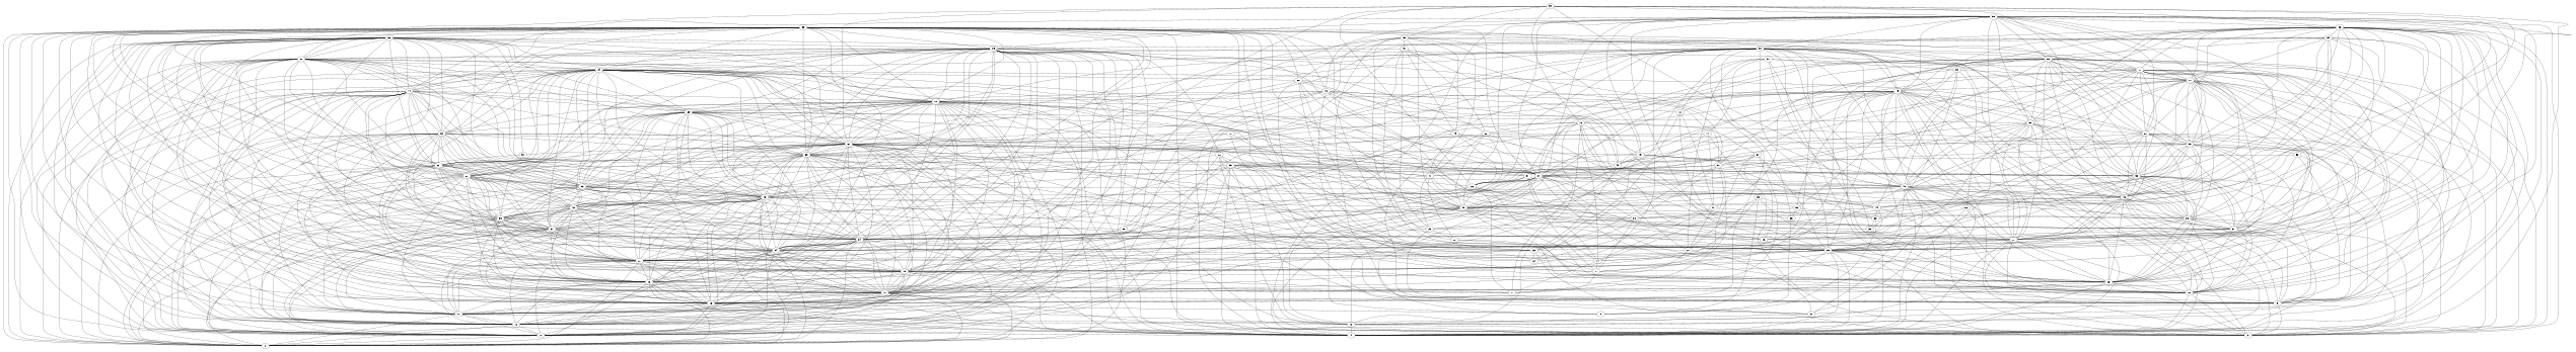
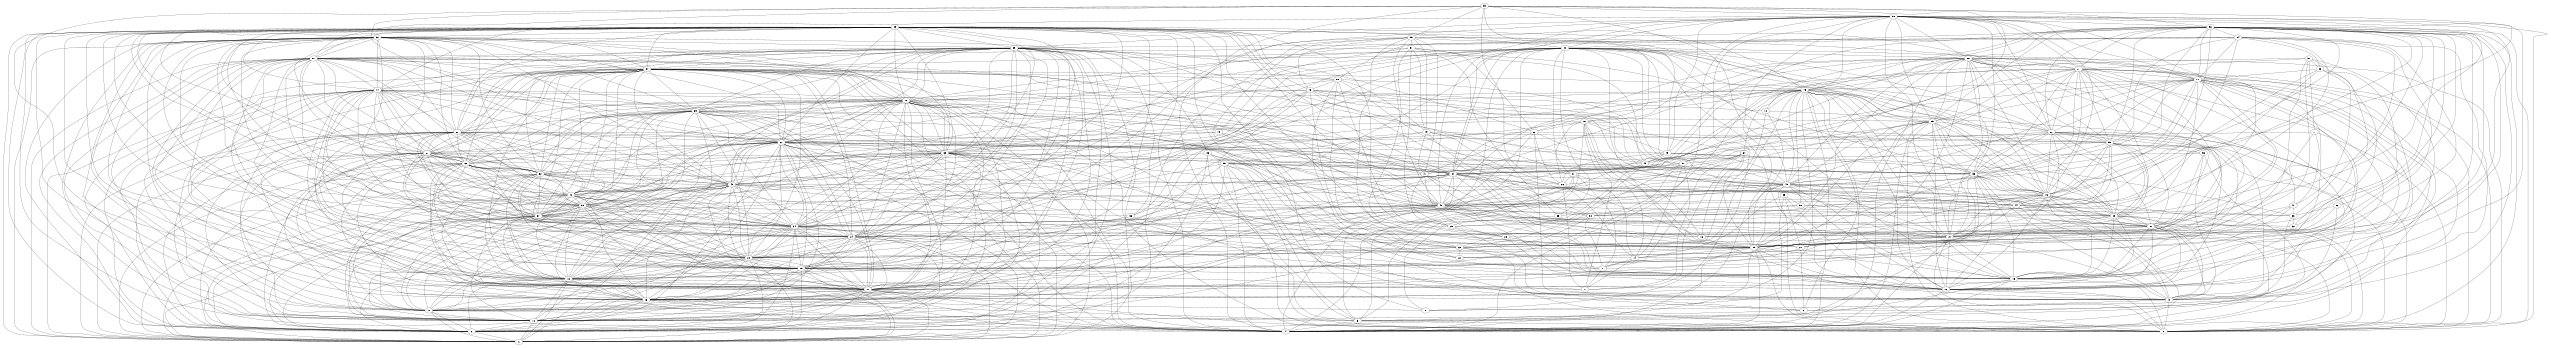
  digraph {
    rankdir=BT
    edge [arrowhead=both]
    0
    2
    10
    11
    17
    18
    19
    20
    24
    34
    37
    39
    42
    43
    52
    60
    61
    67
    68
    69
    70
    74
    84
    87
    89
    92
    93
    13
    25
    63
    86
    95
    15
    73
    51
    31
    40
    90
    99
    53
    54
    21
    49
    79
    23
    65
    88
    98
    36
    44
    94
    75
    48
    77
    96
    29
    62
    81
    41
    78
    80
    71
    91
    55
    64
    46
    27
    38
    72
    76
    66
    28
    97
    57
    59
    56
    45
    85
    47
    30
    83
    1
    7
    14
    26
-   50
    58
    82
    3
    5
    9
    12
    6
    16
    4
    8
    33
    35
    22
    32
    0 -> 2
    0 -> 10
    0 -> 11
    0 -> 17
    0 -> 18
    0 -> 19
    0 -> 20
    0 -> 24
    0 -> 34
    0 -> 37
    0 -> 39
    0 -> 42
    0 -> 43
    0 -> 52
    0 -> 60
    0 -> 61
    0 -> 67
    0 -> 68
    0 -> 69
    0 -> 70
    0 -> 74
    0 -> 84
    0 -> 87
    0 -> 89
    0 -> 92
    0 -> 93
    2 -> 10
    2 -> 11
    2 -> 17
    2 -> 18
    2 -> 19
    2 -> 20
    2 -> 24
    2 -> 34
    2 -> 37
    2 -> 39
    2 -> 42
    2 -> 43
    2 -> 60
    2 -> 61
    2 -> 67
    2 -> 68
    2 -> 69
    2 -> 70
    2 -> 74
    2 -> 84
    2 -> 87
    2 -> 89
    2 -> 92
    2 -> 93
    2 -> 13
    2 -> 25
    2 -> 63
    2 -> 86
    2 -> 95
    10 -> 11
    10 -> 17
    10 -> 18
    10 -> 19
    10 -> 20
    10 -> 24
    10 -> 34
    10 -> 37
    10 -> 39
    10 -> 42
    10 -> 43
    10 -> 52
    10 -> 61
    10 -> 67
    10 -> 68
    10 -> 69
    10 -> 70
    10 -> 74
    10 -> 84
    10 -> 87
    10 -> 89
    10 -> 92
    10 -> 93
    10 -> 13
    10 -> 63
    10 -> 15
    10 -> 73
    10 -> 51
    11 -> 17
    11 -> 18
    11 -> 19
    11 -> 20
    11 -> 24
    11 -> 34
    11 -> 37
    11 -> 39
    11 -> 42
    11 -> 43
    11 -> 52
    11 -> 60
    11 -> 67
    11 -> 69
    11 -> 70
    11 -> 74
    11 -> 84
    11 -> 87
    11 -> 89
    11 -> 92
    11 -> 93
    11 -> 13
    11 -> 63
    17 -> 18
    17 -> 19
    17 -> 20
    17 -> 24
    17 -> 34
    17 -> 37
    17 -> 39
    17 -> 42
    17 -> 43
    17 -> 52
    17 -> 60
    17 -> 61
    17 -> 69
    17 -> 70
    17 -> 74
    17 -> 84
    17 -> 87
    17 -> 89
    17 -> 92
    17 -> 93
    17 -> 63
    17 -> 31
    17 -> 40
    17 -> 90
    17 -> 99
    17 -> 53
    17 -> 54
    17 -> 21
    17 -> 49
    17 -> 79
    18 -> 19
    18 -> 20
    18 -> 24
    18 -> 34
    18 -> 37
    18 -> 39
    18 -> 42
    18 -> 43
    18 -> 52
    18 -> 60
    18 -> 61
    18 -> 67
    18 -> 69
    18 -> 70
    18 -> 74
    18 -> 84
    18 -> 87
    18 -> 89
    18 -> 92
    18 -> 93
    18 -> 63
    18 -> 51
-   18 -> 54
+   54 -> 18
    19 -> 20
    19 -> 24
    19 -> 34
    19 -> 37
    19 -> 39
    19 -> 42
    19 -> 52
    19 -> 60
    19 -> 61
    19 -> 67
    19 -> 68
    19 -> 70
    19 -> 74
    19 -> 84
    19 -> 87
    19 -> 89
    19 -> 92
    19 -> 73
    19 -> 23
    19 -> 65
    19 -> 88
    19 -> 98
    19 -> 36
    19 -> 44
    19 -> 94
    20 -> 24
    20 -> 34
    20 -> 37
    20 -> 39
    20 -> 42
    20 -> 43
    20 -> 52
    20 -> 60
    20 -> 61
    20 -> 67
    20 -> 68
    20 -> 69
    20 -> 74
    20 -> 84
    20 -> 87
    20 -> 89
    20 -> 92
    20 -> 93
    20 -> 25
    20 -> 63
    20 -> 40
    20 -> 90
    20 -> 54
    20 -> 23
    20 -> 75
    24 -> 34
    24 -> 37
    24 -> 39
    24 -> 42
    24 -> 43
    24 -> 60
    24 -> 61
    24 -> 67
    24 -> 68
    24 -> 69
    24 -> 70
    24 -> 84
    24 -> 87
    24 -> 89
    24 -> 92
    24 -> 93
    24 -> 63
    24 -> 90
    24 -> 48
    24 -> 77
    24 -> 96
    24 -> 29
    34 -> 37
    34 -> 39
    34 -> 42
    34 -> 43
    34 -> 52
    34 -> 60
    34 -> 61
    34 -> 67
    34 -> 68
    34 -> 69
    34 -> 70
    34 -> 74
    34 -> 87
    34 -> 89
    34 -> 92
    34 -> 93
    34 -> 63
    34 -> 95
    34 -> 40
    34 -> 90
    34 -> 54
    34 -> 62
    34 -> 81
    37 -> 39
    37 -> 42
    37 -> 43
    37 -> 52
    37 -> 60
    37 -> 61
    37 -> 67
    37 -> 68
    37 -> 69
    37 -> 70
    37 -> 74
    37 -> 84
    37 -> 89
    37 -> 92
    37 -> 93
    37 -> 63
    37 -> 40
    37 -> 41
    39 -> 42
    39 -> 43
    39 -> 52
    39 -> 60
    39 -> 61
    39 -> 67
    39 -> 68
    39 -> 69
    39 -> 70
    39 -> 74
    39 -> 84
    39 -> 87
    39 -> 92
    39 -> 93
    39 -> 63
    39 -> 86
    39 -> 48
    42 -> 43
    42 -> 52
    42 -> 60
    42 -> 61
    42 -> 67
    42 -> 68
    42 -> 69
    42 -> 70
    42 -> 74
    42 -> 84
    42 -> 87
    42 -> 89
    42 -> 93
    42 -> 63
    42 -> 78
    43 -> 52
    43 -> 60
    43 -> 61
    43 -> 67
    43 -> 68
    43 -> 70
    43 -> 74
    43 -> 84
    43 -> 87
    43 -> 89
    43 -> 92
    43 -> 63
    43 -> 90
    43 -> 54
    43 -> 75
    43 -> 80
    52 -> 60
    52 -> 61
    52 -> 67
    52 -> 68
    52 -> 69
    52 -> 70
    52 -> 74
    52 -> 84
    52 -> 87
    52 -> 89
    52 -> 92
    52 -> 93
    52 -> 63
    52 -> 75
    60 -> 61
    60 -> 67
    60 -> 68
    60 -> 69
    60 -> 70
    60 -> 74
    60 -> 84
    60 -> 87
    60 -> 89
    60 -> 92
    60 -> 93
    60 -> 63
    61 -> 67
    61 -> 68
    61 -> 69
    61 -> 70
    61 -> 74
    61 -> 84
    61 -> 87
    61 -> 89
    61 -> 92
    61 -> 93
-   61 -> 63
    67 -> 68
    67 -> 69
    67 -> 70
    67 -> 74
    67 -> 84
    67 -> 87
    67 -> 89
    67 -> 92
    67 -> 93
    67 -> 90
    67 -> 99
    67 -> 78
    67 -> 71
    68 -> 69
    68 -> 70
    68 -> 74
    68 -> 84
    68 -> 87
    68 -> 89
    68 -> 92
    68 -> 93
    69 -> 70
    69 -> 74
    69 -> 84
    69 -> 87
    69 -> 89
    69 -> 92
    69 -> 73
    69 -> 94
    70 -> 74
    70 -> 84
    70 -> 87
    70 -> 89
    70 -> 92
    70 -> 93
    70 -> 73
    70 -> 90
    70 -> 75
    74 -> 84
    74 -> 87
    74 -> 89
    74 -> 92
    74 -> 93
    74 -> 98
    84 -> 87
    84 -> 89
    84 -> 92
    84 -> 93
    84 -> 90
    87 -> 89
    87 -> 92
    87 -> 93
    87 -> 99
    87 -> 91
    89 -> 92
    89 -> 93
    89 -> 98
    89 -> 94
    92 -> 93
    13 -> 17
    13 -> 18
    13 -> 20
    13 -> 24
    13 -> 34
    13 -> 37
    13 -> 39
    13 -> 42
    13 -> 43
    13 -> 52
    13 -> 60
    13 -> 61
    13 -> 67
    13 -> 68
    13 -> 70
    13 -> 74
    13 -> 84
    13 -> 87
    13 -> 89
    13 -> 92
    13 -> 93
    13 -> 25
    13 -> 40
    13 -> 90
    13 -> 54
    13 -> 75
    13 -> 55
    25 -> 43
    25 -> 52
    25 -> 70
    25 -> 93
    25 -> 63
    25 -> 40
    25 -> 90
    25 -> 53
    25 -> 54
    25 -> 65
    25 -> 88
    25 -> 98
    25 -> 94
    25 -> 48
    25 -> 77
    25 -> 96
    25 -> 62
    25 -> 64
    25 -> 46
    25 -> 27
    25 -> 38
    25 -> 72
    63 -> 67
    63 -> 68
    63 -> 70
    63 -> 74
    63 -> 84
    63 -> 87
    63 -> 89
    63 -> 92
    63 -> 93
    63 -> 90
    63 -> 75
    63 -> 76
    63 -> 66
    86 -> 89
    95 -> 99
    15 -> 19
    15 -> 67
    15 -> 25
    15 -> 31
    15 -> 40
    15 -> 90
    15 -> 53
    15 -> 54
    15 -> 88
    15 -> 98
    15 -> 75
    15 -> 48
    15 -> 77
    15 -> 96
    15 -> 62
    15 -> 81
    15 -> 46
    15 -> 27
    15 -> 38
    15 -> 28
    15 -> 97
    73 -> 93
    73 -> 95
    73 -> 80
    51 -> 68
    51 -> 92
    51 -> 55
    51 -> 64
    51 -> 76
    51 -> 57
    31 -> 84
    31 -> 53
    31 -> 65
    31 -> 88
    31 -> 98
    31 -> 48
    31 -> 77
    31 -> 96
    31 -> 62
    31 -> 46
    31 -> 38
    31 -> 66
    31 -> 59
    31 -> 56
    31 -> 45
    40 -> 43
    40 -> 67
    40 -> 70
    40 -> 84
    40 -> 93
    40 -> 63
    40 -> 95
    40 -> 54
    40 -> 65
    40 -> 88
    40 -> 98
    40 -> 75
    40 -> 48
    40 -> 77
    40 -> 96
    40 -> 62
    40 -> 46
    40 -> 66
    90 -> 93
    90 -> 98
    90 -> 96
    53 -> 61
    53 -> 67
    53 -> 89
    53 -> 73
    53 -> 65
    53 -> 88
    53 -> 98
    53 -> 75
    53 -> 77
    53 -> 96
    53 -> 62
    53 -> 81
    53 -> 55
    53 -> 59
    54 -> 67
    54 -> 68
    54 -> 70
    54 -> 84
    54 -> 93
    54 -> 63
    54 -> 90
    54 -> 65
    54 -> 88
    54 -> 98
    54 -> 75
    54 -> 77
    54 -> 96
    54 -> 62
    54 -> 55
    21 -> 67
    21 -> 27
    21 -> 76
    21 -> 97
    21 -> 85
    21 -> 47
    49 -> 67
    49 -> 95
    49 -> 98
    49 -> 96
    49 -> 76
    79 -> 95
    79 -> 80
    79 -> 91
    23 -> 69
    23 -> 70
    23 -> 95
    23 -> 80
    23 -> 27
    23 -> 72
    23 -> 57
    23 -> 45
    23 -> 30
    65 -> 69
    65 -> 90
    65 -> 88
    65 -> 98
    65 -> 75
    65 -> 77
    65 -> 96
    65 -> 81
    88 -> 90
    88 -> 98
    88 -> 96
    98 -> 99
    36 -> 39
    36 -> 89
    36 -> 79
    36 -> 55
    44 -> 52
    44 -> 69
    44 -> 96
    44 -> 80
    44 -> 46
    44 -> 59
    44 -> 83
    94 -> 96
    75 -> 93
    75 -> 90
    75 -> 88
    75 -> 98
    75 -> 77
    75 -> 96
    48 -> 74
    48 -> 89
    48 -> 73
    48 -> 90
    48 -> 99
    48 -> 53
    48 -> 54
    48 -> 49
    48 -> 65
    48 -> 88
    48 -> 75
    48 -> 77
    48 -> 96
    48 -> 81
    77 -> 90
    77 -> 88
    77 -> 98
    77 -> 94
    77 -> 96
    77 -> 81
    77 -> 83
    96 -> 99
    96 -> 98
    29 -> 41
    29 -> 80
    29 -> 91
    29 -> 59
    29 -> 45
    29 -> 30
    62 -> 84
    62 -> 90
    62 -> 65
    62 -> 88
    62 -> 98
    62 -> 75
    62 -> 77
    62 -> 96
    62 -> 81
    81 -> 95
    81 -> 88
    81 -> 98
    81 -> 96
    81 -> 97
    41 -> 87
    41 -> 95
    41 -> 79
    41 -> 78
    41 -> 66
    41 -> 57
    41 -> 45
    78 -> 91
    80 -> 84
    80 -> 93
    80 -> 94
    71 -> 97
    91 -> 95
    55 -> 34
    55 -> 63
    55 -> 86
    55 -> 76
    55 -> 56
    64 -> 75
    64 -> 76
    46 -> 95
    46 -> 90
    46 -> 99
    46 -> 53
    46 -> 54
    46 -> 49
    46 -> 65
    46 -> 88
    46 -> 98
    46 -> 94
    46 -> 75
    46 -> 48
    46 -> 77
    46 -> 62
    46 -> 81
    46 -> 59
    27 -> 92
    27 -> 31
    27 -> 40
    27 -> 90
    27 -> 53
    27 -> 54
    27 -> 65
    27 -> 88
    27 -> 98
    27 -> 75
    27 -> 48
    27 -> 96
    27 -> 62
    27 -> 81
    27 -> 41
    27 -> 46
    27 -> 38
    27 -> 59
    27 -> 82
    38 -> 69
    38 -> 40
    38 -> 90
    38 -> 53
    38 -> 54
    38 -> 65
    38 -> 98
    38 -> 75
    38 -> 48
    38 -> 77
    38 -> 96
    38 -> 62
    38 -> 81
    38 -> 46
    38 -> 59
    72 -> 73
    72 -> 75
    72 -> 97
    76 -> 99
    76 -> 88
    66 -> 89
    66 -> 81
    66 -> 91
    66 -> 76
    28 -> 29
    28 -> 41
    28 -> 71
    28 -> 91
    57 -> 73
    57 -> 81
    57 -> 80
    57 -> 64
    57 -> 59
    59 -> 93
    59 -> 79
    59 -> 88
    59 -> 94
    59 -> 77
    59 -> 96
    59 -> 62
    59 -> 81
    59 -> 76
    59 -> 66
    56 -> 59
    45 -> 73
    45 -> 99
    45 -> 49
    45 -> 79
    45 -> 75
    45 -> 81
    45 -> 91
    47 -> 71
    47 -> 72
    47 -> 83
    30 -> 43
    30 -> 73
    30 -> 79
    30 -> 44
    30 -> 94
    30 -> 57
    30 -> 58
    83 -> 94
    83 -> 97
    1 -> 18
    1 -> 19
    1 -> 64
    1 -> 76
    1 -> 57
    1 -> 7
    1 -> 14
    1 -> 26
-   1 -> 50
    7 -> 93
    7 -> 51
    7 -> 23
    7 -> 88
    7 -> 80
    7 -> 64
    7 -> 46
    7 -> 30
    7 -> 14
    14 -> 24
    14 -> 25
    14 -> 51
    14 -> 76
    14 -> 57
    14 -> 85
    14 -> 47
    14 -> 26
    26 -> 51
    26 -> 90
    26 -> 99
    26 -> 49
    26 -> 79
    26 -> 55
    26 -> 64
    26 -> 66
-   50 -> 67
-   50 -> 92
    58 -> 75
    58 -> 85
    58 -> 83
    82 -> 83
    3 -> 17
    3 -> 84
    3 -> 25
    3 -> 15
    3 -> 73
    3 -> 31
    3 -> 23
    3 -> 65
    3 -> 88
    3 -> 98
    3 -> 75
    3 -> 48
    3 -> 77
    3 -> 96
    3 -> 62
    3 -> 81
    3 -> 71
    3 -> 55
    3 -> 46
    3 -> 27
    3 -> 38
    3 -> 59
    3 -> 5
    3 -> 9
    3 -> 12
    5 -> 11
    5 -> 13
    5 -> 86
    5 -> 53
    5 -> 54
    5 -> 36
    5 -> 77
    5 -> 55
    5 -> 76
    5 -> 56
    5 -> 26
    5 -> 6
    9 -> 60
    9 -> 70
    9 -> 93
    9 -> 31
    9 -> 53
    9 -> 88
    9 -> 44
    9 -> 94
    9 -> 77
    9 -> 96
    9 -> 29
    9 -> 62
    9 -> 81
    9 -> 46
    9 -> 27
    9 -> 38
    9 -> 66
    9 -> 56
    9 -> 12
    9 -> 16
    12 -> 34
    12 -> 68
    12 -> 25
    12 -> 15
    12 -> 31
    12 -> 40
    12 -> 90
    12 -> 53
    12 -> 54
    12 -> 65
    12 -> 88
    12 -> 98
    12 -> 75
    12 -> 48
    12 -> 77
    12 -> 96
    12 -> 81
    12 -> 46
    12 -> 27
    12 -> 38
    12 -> 28
    12 -> 59
    12 -> 85
    6 -> 95
    6 -> 21
    6 -> 75
    6 -> 55
    6 -> 82
    6 -> 9
    16 -> 93
    16 -> 31
    16 -> 81
    16 -> 41
    16 -> 64
    16 -> 76
    16 -> 59
    16 -> 26
    4 -> 17
    4 -> 18
    4 -> 20
    4 -> 34
    4 -> 43
    4 -> 67
    4 -> 68
    4 -> 70
    4 -> 84
    4 -> 93
    4 -> 13
    4 -> 25
    4 -> 63
    4 -> 15
    4 -> 40
    4 -> 90
    4 -> 99
    4 -> 65
    4 -> 88
    4 -> 98
    4 -> 75
    4 -> 48
    4 -> 77
    4 -> 96
    4 -> 62
    4 -> 55
    4 -> 46
    4 -> 27
    4 -> 38
    4 -> 5
    4 -> 12
    8 -> 13
    8 -> 98
    8 -> 78
    8 -> 85
    8 -> 33
    8 -> 35
    33 -> 49
    33 -> 44
    33 -> 94
    33 -> 47
    33 -> 58
    33 -> 82
    35 -> 90
    35 -> 91
    35 -> 58
    22 -> 25
    22 -> 63
    22 -> 86
    22 -> 73
    22 -> 23
    22 -> 97
    22 -> 47
    32 -> 86
    32 -> 97
    32 -> 83
    32 -> 33
  }
